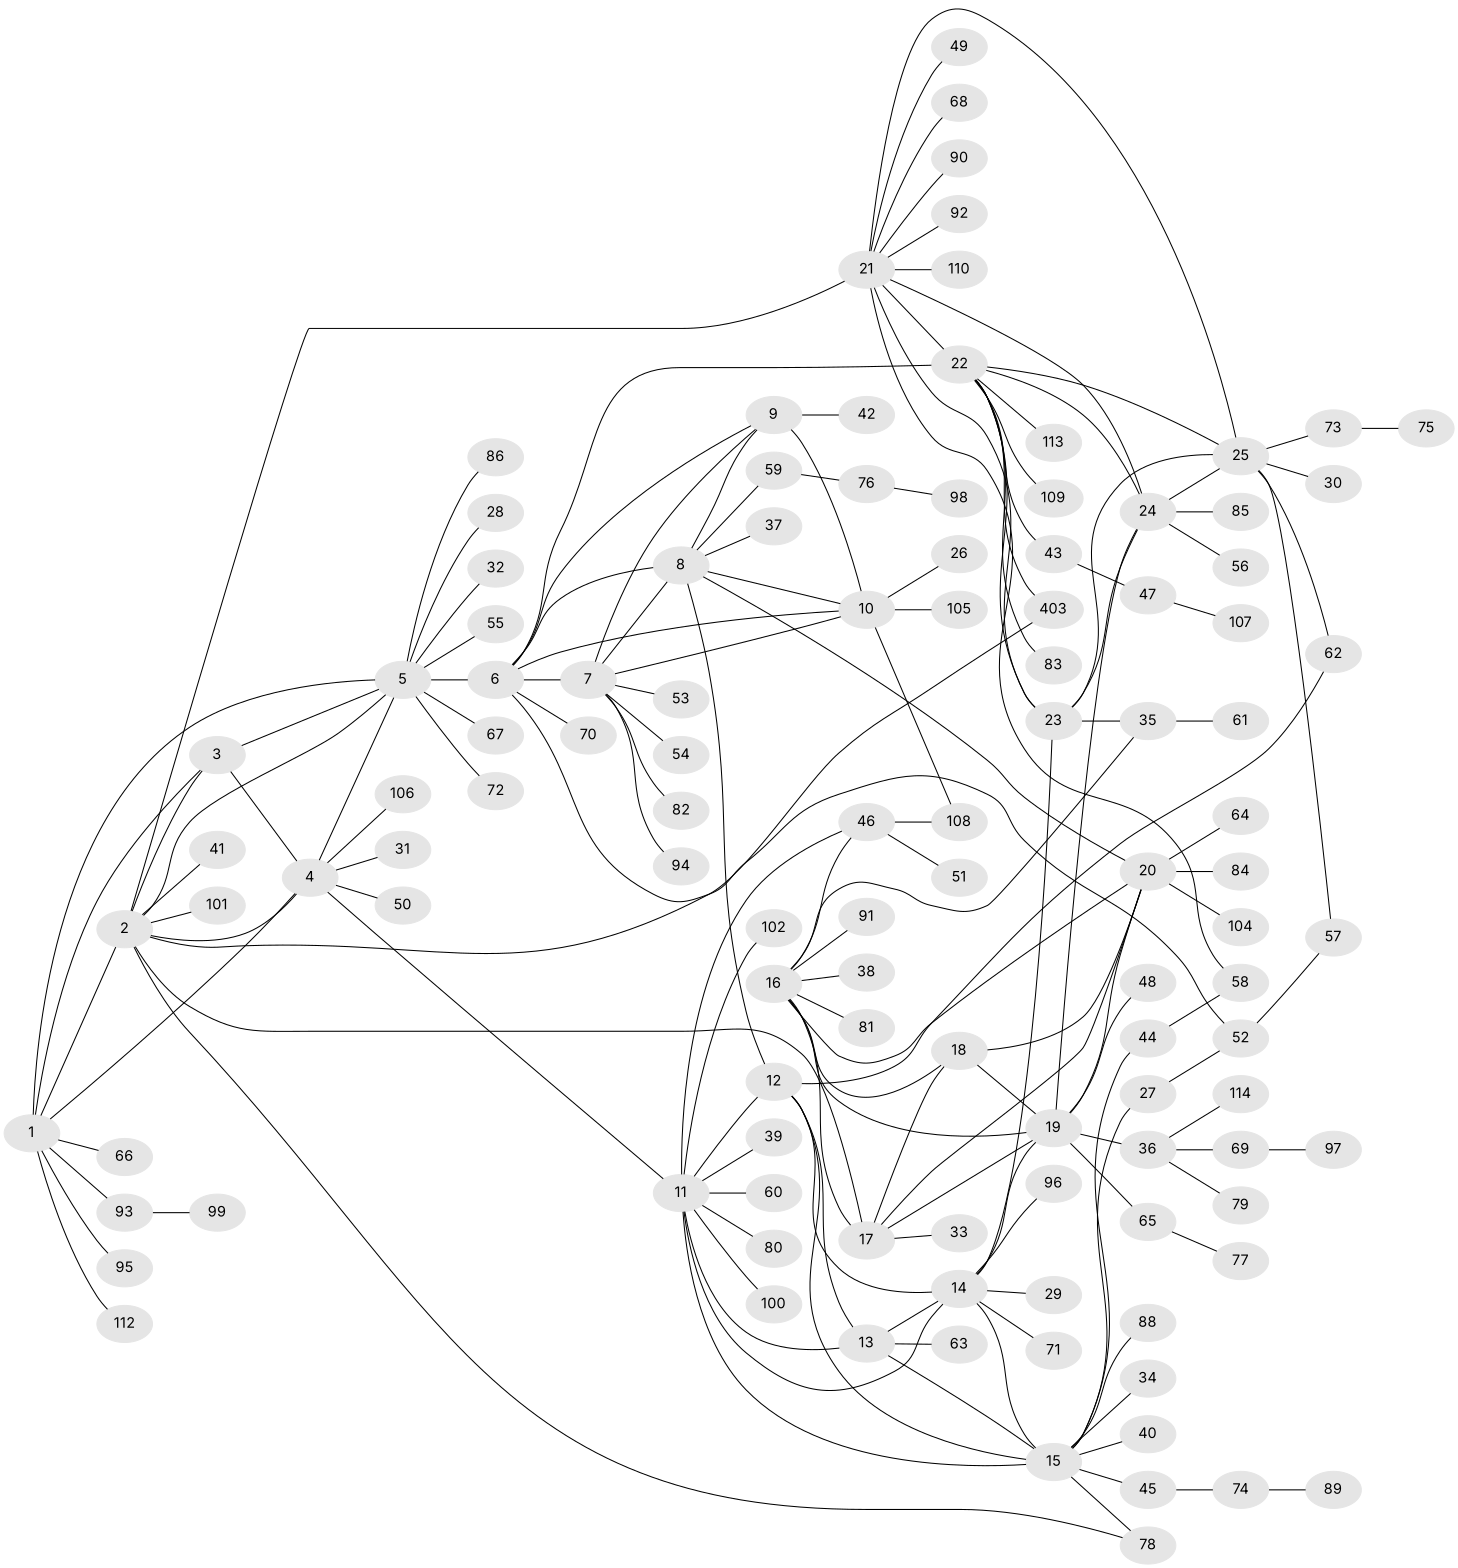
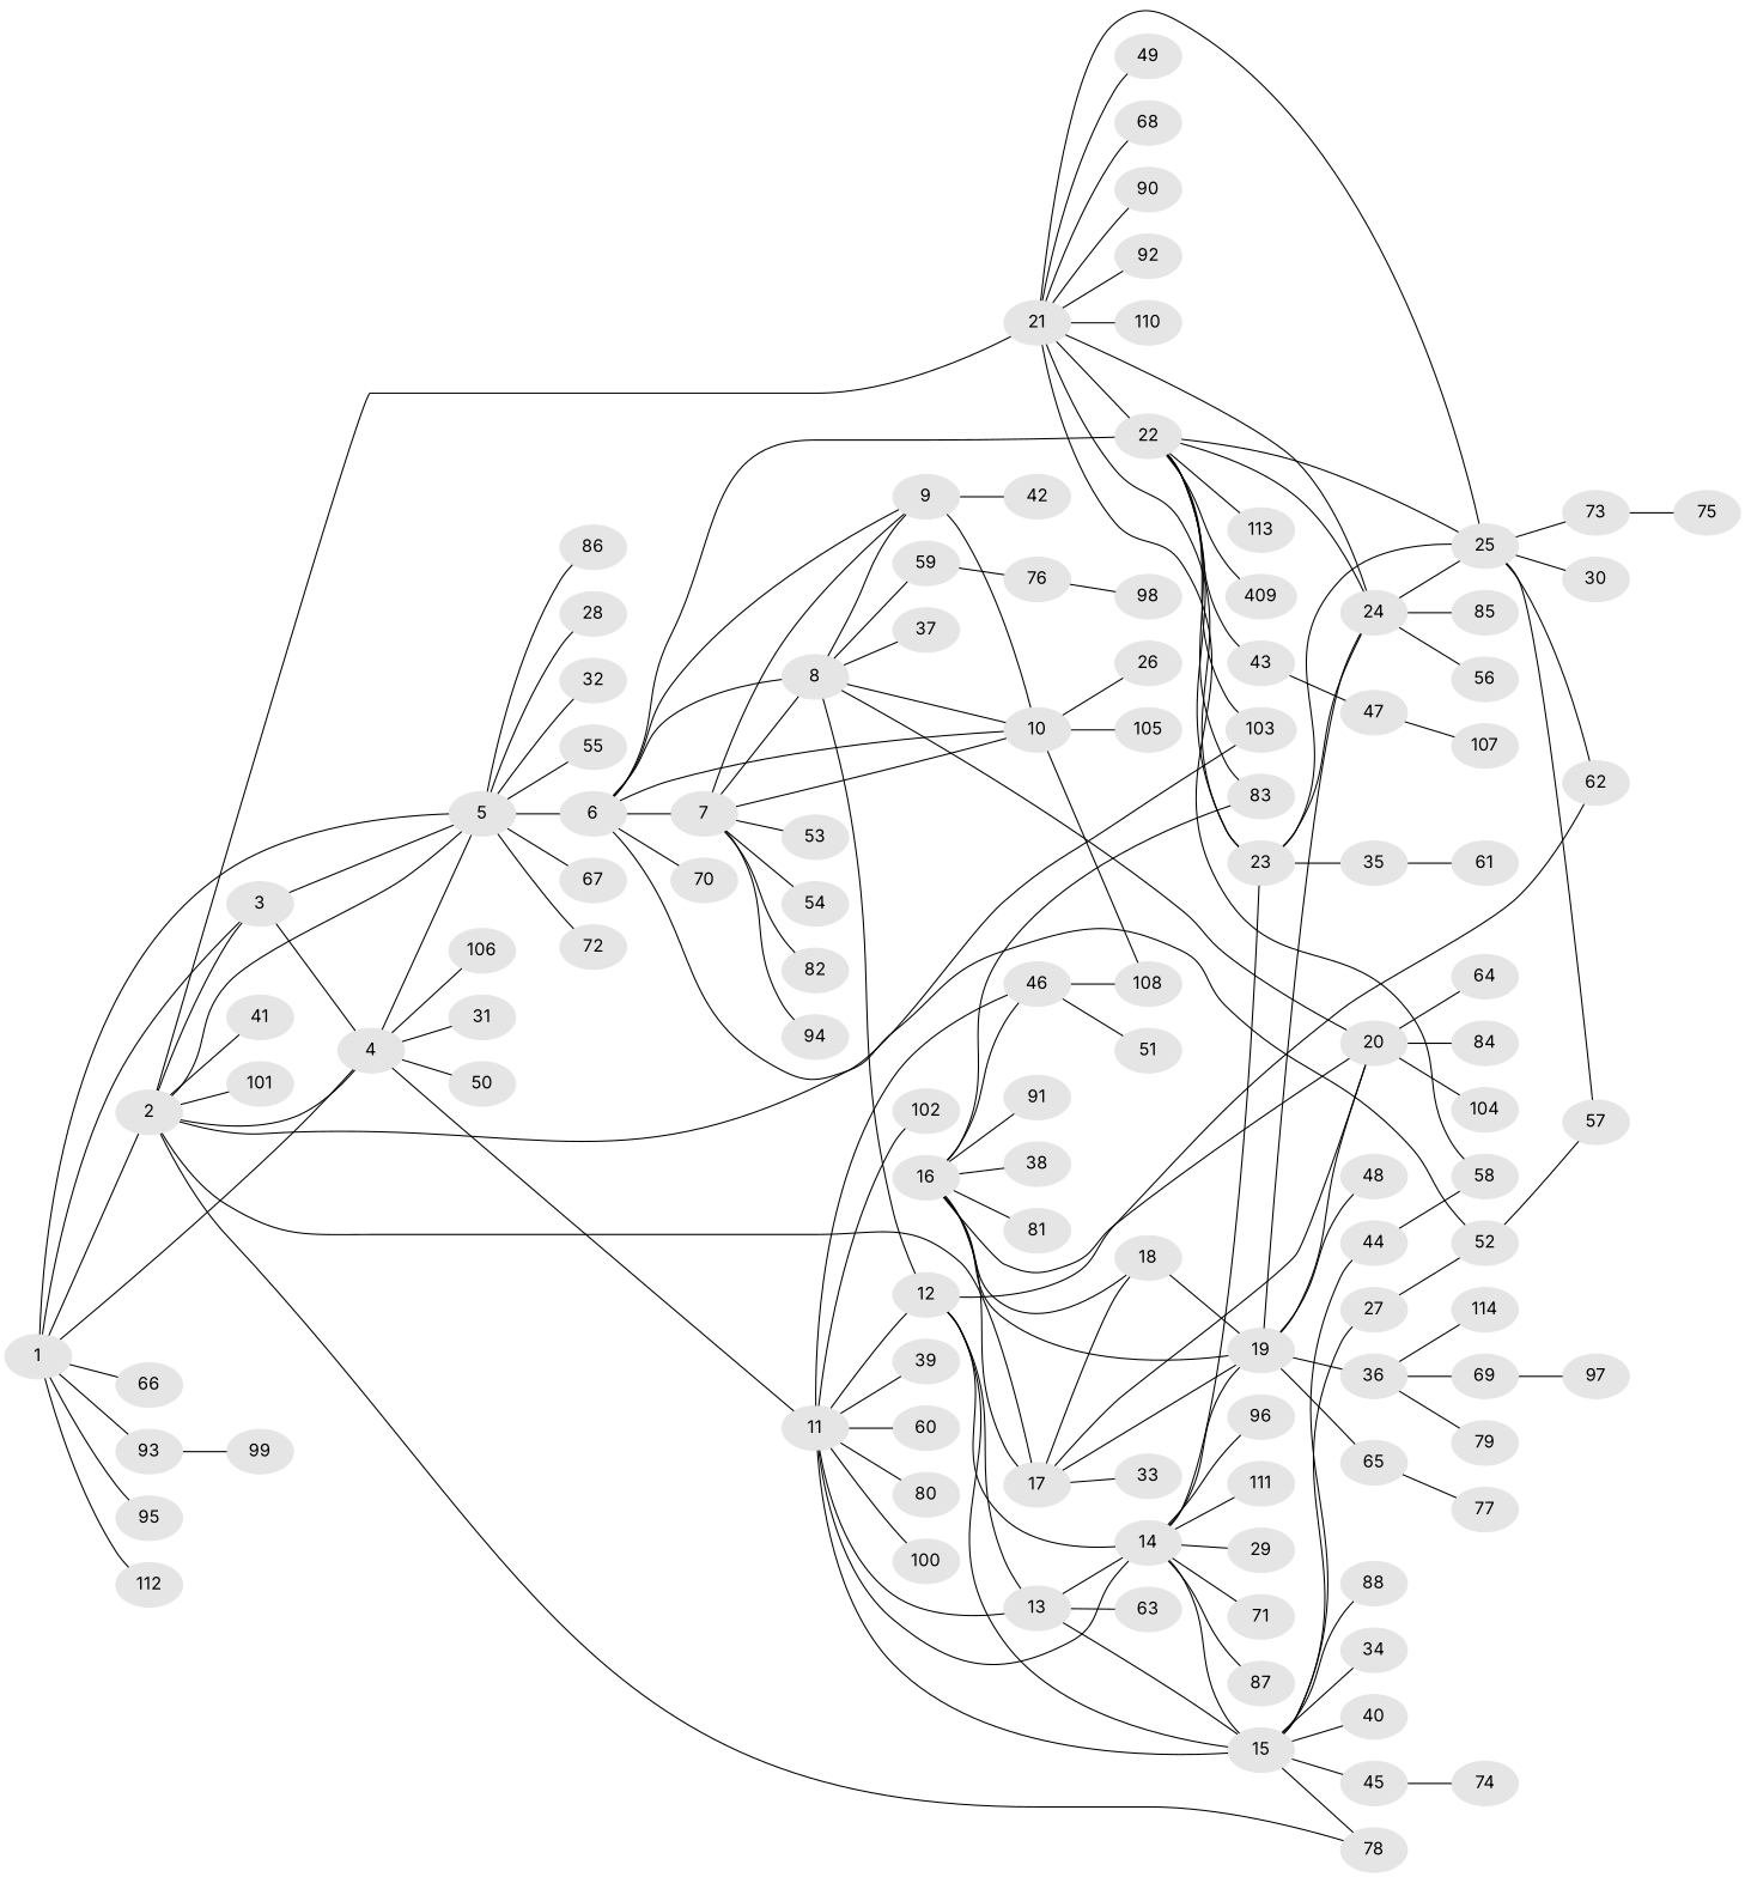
  graph {
    fontname=Inter
    rankdir=LR
    node [color=gray90 fontname=Inter style=filled]
    edge [fontname=Inter]
    1
    2
    3
    4
    5
    66
    93
    95
    112
    17
    21
    41
    78
    101
-   103 [label=403]
+   103
    11
    31
    50
    106
    6
    28
    32
    55
    67
    72
    86
    99
    20
    19
    18
    33
    22
    23
    24
    25
    49
    58
    68
    90
    92
    110
    12
    13
    14
    15
    39
    46
    60
    80
    100
    102
    7
    8
    9
    10
    52
    70
    53
    54
    82
    94
    37
    59
    42
    26
    105
    108
    43
    83
-   109
+   109 [label=409]
    113
    57
    62
    64
    84
    104
    76
    63
    29
    71
+   87
    96
+   111
    27
    34
    40
    44
    45
    88
    51
    36
    48
    65
    35
    74
    16
    38
    81
    91
    61
    56
    85
    69
    79
    114
    77
    30
    73
    47
    75
    97
    107
-   89
    98
    1 -- 2
    1 -- 3
    1 -- 4
    1 -- 5
    1 -- 66
    1 -- 93
    1 -- 95
    1 -- 112
    2 -- 3
    2 -- 4
    2 -- 5
    2 -- 17
    2 -- 21
    2 -- 41
    2 -- 78
    2 -- 101
    2 -- 103
    3 -- 4
    3 -- 5
    4 -- 5
    4 -- 11
    4 -- 31
    4 -- 50
    4 -- 106
    5 -- 6
    5 -- 28
    5 -- 32
    5 -- 55
    5 -- 67
    5 -- 72
    5 -- 86
    93 -- 99
    17 -- 20
    17 -- 19
    17 -- 18
    17 -- 33
    21 -- 22
    21 -- 23
    21 -- 24
    21 -- 25
    21 -- 49
    21 -- 58
    21 -- 68
    21 -- 90
    21 -- 92
    21 -- 110
    11 -- 12
    11 -- 13
    11 -- 14
    11 -- 15
    11 -- 39
    11 -- 46
    11 -- 60
    11 -- 80
    11 -- 100
    11 -- 102
    6 -- 22
    6 -- 7
    6 -- 8
    6 -- 9
    6 -- 10
    6 -- 52
    6 -- 70
    20 -- 64
    20 -- 84
    20 -- 104
    19 -- 20
    19 -- 24
    19 -- 36
    19 -- 48
    19 -- 65
-   18 -- 20
    18 -- 19
    22 -- 103
    22 -- 23
    22 -- 24
    22 -- 25
    22 -- 43
    22 -- 83
    22 -- 109
    22 -- 113
    23 -- 24
    23 -- 25
    23 -- 35
    24 -- 25
    24 -- 56
    24 -- 85
    25 -- 57
    25 -- 62
    25 -- 30
    25 -- 73
    12 -- 13
    12 -- 14
    12 -- 15
    12 -- 62
    13 -- 14
    13 -- 15
    13 -- 63
    14 -- 19
    14 -- 23
    14 -- 15
    14 -- 29
    14 -- 71
+   14 -- 87
    14 -- 96
+   14 -- 111
    15 -- 78
    15 -- 27
    15 -- 34
    15 -- 40
    15 -- 44
    15 -- 45
    15 -- 88
    46 -- 108
    46 -- 51
    7 -- 8
    7 -- 9
    7 -- 10
    7 -- 53
    7 -- 54
    7 -- 82
    7 -- 94
    8 -- 20
    8 -- 12
    8 -- 9
    8 -- 10
    8 -- 37
    8 -- 59
    9 -- 10
    9 -- 42
    10 -- 26
    10 -- 105
    10 -- 108
    52 -- 57
    59 -- 76
    43 -- 47
    76 -- 98
    27 -- 52
    44 -- 58
    45 -- 74
    36 -- 69
    36 -- 79
    36 -- 114
    65 -- 77
    35 -- 61
-   74 -- 89
    16 -- 17
    16 -- 20
    16 -- 19
    16 -- 18
    16 -- 46
-   16 -- 35
+   16 -- 83
    16 -- 38
    16 -- 81
    16 -- 91
    69 -- 97
    73 -- 75
    47 -- 107
  }
